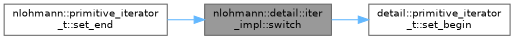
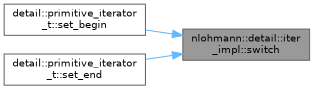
  digraph {
    rankdir=LR
    node [color=grey40 fillcolor=white fontname=Helvetica fontsize=10 shape=box style=filled]
    edge [color=steelblue1 fontname=Helvetica fontsize=10 labelfontname=Helvetica labelfontsize=10 style=solid]
    n1 [color=gray40 fillcolor=grey60 fontcolor=black height=0.2 label="nlohmann::detail::iter\l_impl::switch" width=0.4]
    n2 [height=0.2 label="detail::primitive_iterator\l_t::set_begin" width=0.4]
-   n3 [height=0.2 label="nlohmann::primitive_iterator\l_t::set_end" width=0.4]
-   n1 -> n2
+   n3 [height=0.2 label="detail::primitive_iterator\l_t::set_end" width=0.4]
+   n2 -> n1
    n3 -> n1
  }
